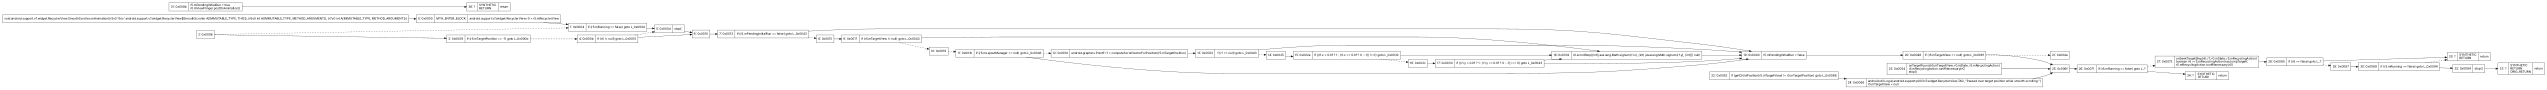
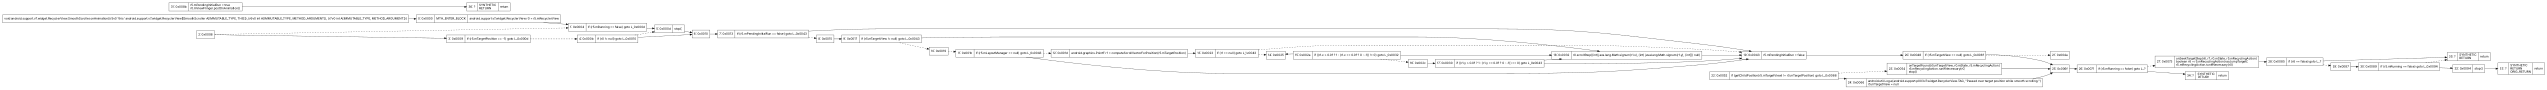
  digraph {
    fontname=Inter
    rankdir=LR
    node [fontname=Inter shape=record]
    edge [fontname=Inter]
    n1 [label="{0\:\ 0x0000|MTH_ENTER_BLOCK\l|android.support.v7.widget.RecyclerView r0 = r5.mRecyclerView\l}"]
    n2 [label="{1\:\ 0x0004|if (r5.mRunning == false) goto L_0x000d\l}"]
    n3 [label="{5\:\ 0x000d|stop()\l}"]
    n4 [label="{2\:\ 0x0006}"]
    n5 [label="{3\:\ 0x0009|if (r5.mTargetPosition == \-1) goto L_0x000d\l}"]
    n6 [label="{6\:\ 0x0010}"]
    n7 [label="{4\:\ 0x000b|if (r0 != null) goto L_0x0010\l}"]
    n8 [label="{7\:\ 0x0013|if (r5.mPendingInitialRun == false) goto L_0x0043\l}"]
    n9 [label="{8\:\ 0x0015}"]
    n10 [label="{19\:\ 0x0043|r5.mPendingInitialRun = false\l}"]
    n11 [label="{9\:\ 0x0017|if (r5.mTargetView != null) goto L_0x0043\l}"]
    n12 [label="{20\:\ 0x0048|if (r5.mTargetView == null) goto L_0x006f\l}"]
    n13 [label="{10\:\ 0x0019}"]
    n14 [label="{18\:\ 0x0032|r0.scrollStep((int) java.lang.Math.signum(r1.x), (int) java.lang.Math.signum(r1.y), (int[]) null)\l}"]
    n15 [label="{11\:\ 0x001b|if (r5.mLayoutManager == null) goto L_0x0043\l}"]
    n16 [label="{12\:\ 0x001d|android.graphics.PointF r1 = computeScrollVectorForPosition(r5.mTargetPosition)\l}"]
-   n17 [label="{13\:\ 0x0023|if (r1 == null) goto L_0x0043\l}"]
+   n17 [label="{13\:\ 0x0023|if (r1 == null) goto L_1x0043\l}"]
    n18 [label="{14\:\ 0x0025}"]
    n19 [label="{15\:\ 0x002a|if ((r1.x \> 0.0f ? 1 : (r1.x == 0.0f ? 0 : \-1)) != 0) goto L_0x0032\l}"]
    n20 [label="{16\:\ 0x002c}"]
    n21 [label="{17\:\ 0x0030|if ((r1.y \> 0.0f ? 1 : (r1.y == 0.0f ? 0 : \-1)) == 0) goto L_0x0043\l}"]
    n22 [label="{21\:\ 0x004a}"]
    n23 [label="{25\:\ 0x006f}"]
    n24 [label="{26\:\ 0x0071|if (r5.mRunning == false) goto L_?\l}"]
    n25 [label="{22\:\ 0x0052|if (getChildPosition(r5.mTargetView) != r5.mTargetPosition) goto L_0x0066\l}"]
    n26 [label="{23\:\ 0x0054|onTargetFound(r5.mTargetView, r0.mState, r5.mRecyclingAction)\lr5.mRecyclingAction.runIfNecessary(r0)\lstop()\l}"]
    n27 [label="{24\:\ 0x0066|android.util.Log.e(android.support.p003v7.widget.RecyclerView.TAG, \"Passed over target position while smooth scrolling.\")\lr5.mTargetView = null\l}"]
    n28 [label="{27\:\ 0x0073|onSeekTargetStep(r6, r7, r0.mState, r5.mRecyclingAction)\lboolean r6 = r5.mRecyclingAction.hasJumpTarget()\lr5.mRecyclingAction.runIfNecessary(r0)\l}"]
    n29 [label="{34\:\ ?|SYNTHETIC\lRETURN\l|return\l}"]
    n30 [label="{28\:\ 0x0085|if (r6 == false) goto L_?\l}"]
    n31 [label="{29\:\ 0x0087}"]
    n32 [label="{35\:\ ?|SYNTHETIC\lRETURN\l|return\l}"]
    n33 [label="{30\:\ 0x0089|if (r5.mRunning == false) goto L_0x0094\l}"]
    n34 [label="{32\:\ 0x0094|stop()\l}"]
    n35 [label="{31\:\ 0x008b|r5.mPendingInitialRun = true\lr0.mViewFlinger.postOnAnimation()\l}"]
    n36 [label="{36\:\ ?|SYNTHETIC\lRETURN\l|return\l}"]
    n37 [label="{33\:\ ?|SYNTHETIC\lRETURN\lORIG_RETURN\l|return\l}"]
    n38 [label="{void android.support.v7.widget.RecyclerView.SmoothScroller.onAnimation((r5v0 'this' android.support.v7.widget.RecyclerView$SmoothScroller A[IMMUTABLE_TYPE, THIS]), (r6v0 int A[IMMUTABLE_TYPE, METHOD_ARGUMENT]), (r7v0 int A[IMMUTABLE_TYPE, METHOD_ARGUMENT])) }"]
    n1 -> n2
    n2 -> n3
    n3 -> n6
    n4 -> n2 [style=dashed]
    n4 -> n5
    n5 -> n7 [style=dashed]
    n6 -> n8
    n7 -> n3 [style=dashed]
    n7 -> n6
    n8 -> n9 [style=dashed]
    n8 -> n10
    n9 -> n11
    n10 -> n12
    n11 -> n13 [style=dashed]
    n11 -> n14
    n12 -> n22 [style=dashed]
    n12 -> n23
    n13 -> n15 [style=dashed]
    n14 -> n10
    n15 -> n10
    n15 -> n16 [style=dashed]
    n16 -> n17
-   n17 -> n10
+   n17 -> n10 [style=dashed]
    n17 -> n18 [style=dashed]
-   n18 -> n19
+   n19 -> n18
    n19 -> n14
    n19 -> n20 [style=dashed]
    n20 -> n21
    n21 -> n10
    n21 -> n14 [style=solid]
    n23 -> n24
    n24 -> n28 [style=dashed]
    n24 -> n29
+   n25 -> n26 [style=dashed]
    n25 -> n27
    n26 -> n23
    n27 -> n23
    n28 -> n30
    n30 -> n31 [style=dashed]
    n30 -> n32
    n31 -> n33
    n33 -> n32 [style=dashed]
    n33 -> n34
    n34 -> n37
    n35 -> n36
    n38 -> n1
  }
